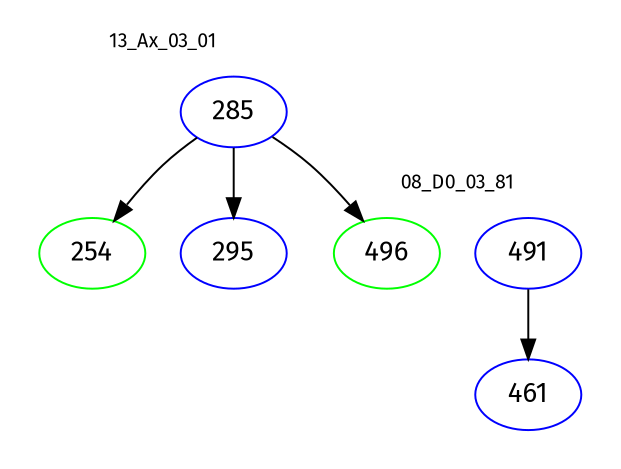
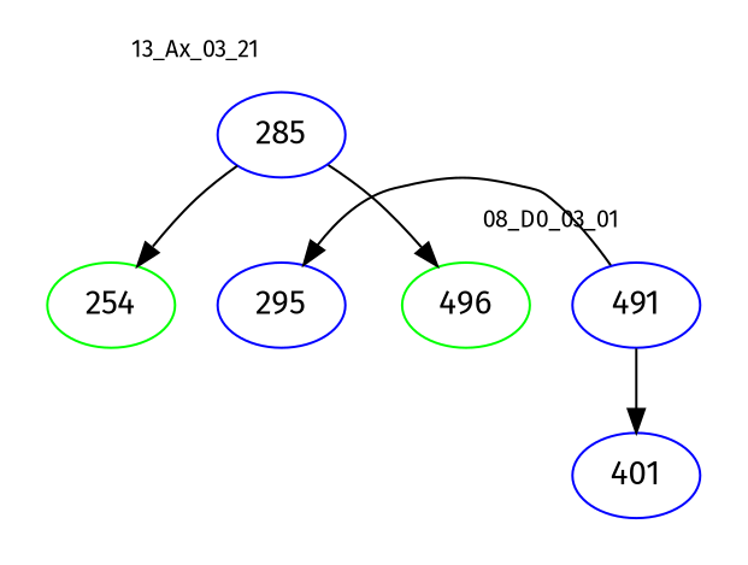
  digraph {
    fontname="Fira Sans"
    node [color=blue fontname="Fira Sans"]
    edge [color=black fontname="Fira Sans"]
    n1 [label=285]
    n2 [color=green label=254]
    n3 [label=295]
    n4 [label=491]
-   n5 [label=461]
+   n5 [label=401]
    n6 [color=green label=496]
    subgraph cluster_1 {
      color=white
      fontsize=10
-     label="13_Ax_03_01"
+     label="13_Ax_03_21"
      n1
      n2
      n3
    }
    subgraph cluster_2 {
      color=white
      fontsize=10
-     label="08_D0_03_81"
+     label="08_D0_03_01"
      n4
      n5
      n6
    }
    n1 -> n2
-   n1 -> n3
+   n4 -> n3
    n1 -> n6
    n4 -> n5
  }
